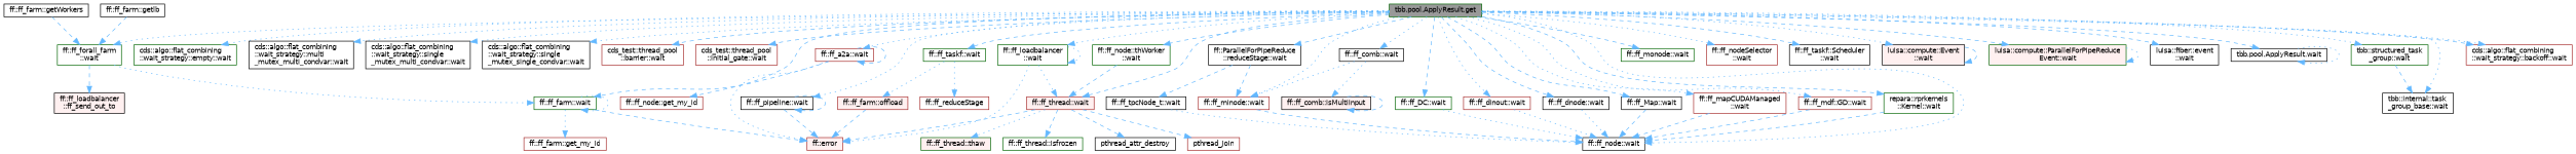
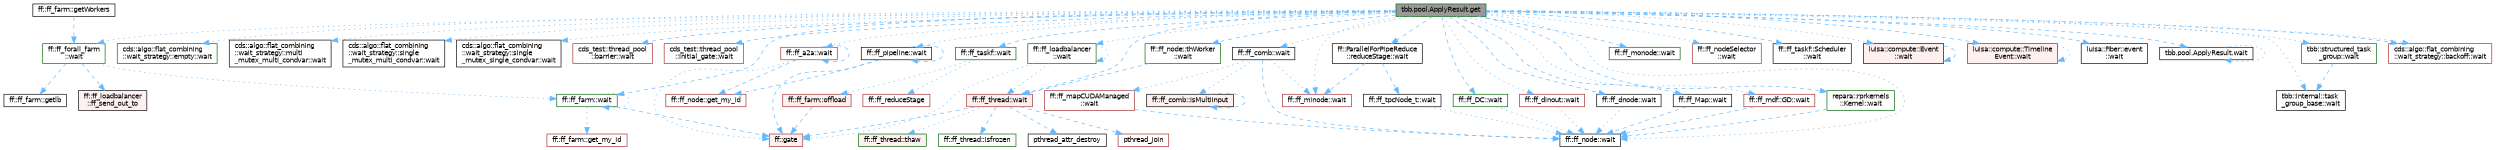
  digraph {
    fontname="DejaVu Sans"
    rankdir=TB
    node [color=black fillcolor=white fontname="DejaVu Sans" fontsize=10 shape=box style=filled]
    edge [color=steelblue1 fontname="DejaVu Sans" fontsize=10 labelfontname=Helvetica labelfontsize=10 style=dashed]
    n1 [color=darkgreen fillcolor=grey60 fontcolor=black height=0.2 label="tbb.pool.ApplyResult.get" width=0.4]
    n2 [color=brown height=0.2 label="cds::algo::flat_combining\l::wait_strategy::backoff::wait" width=0.4]
    n3 [color=darkgreen height=0.2 label="cds::algo::flat_combining\l::wait_strategy::empty::wait" width=0.4]
    n4 [height=0.2 label="cds::algo::flat_combining\l::wait_strategy::multi\l_mutex_multi_condvar::wait" width=0.4]
    n5 [height=0.2 label="cds::algo::flat_combining\l::wait_strategy::single\l_mutex_multi_condvar::wait" width=0.4]
    n6 [height=0.2 label="cds::algo::flat_combining\l::wait_strategy::single\l_mutex_single_condvar::wait" width=0.4]
    n7 [color=brown height=0.2 label="cds_test::thread_pool\l::barrier::wait" width=0.4]
    n8 [color=brown height=0.2 label="cds_test::thread_pool\l::initial_gate::wait" width=0.4]
    n9 [color=brown height=0.2 label="ff::ff_a2a::wait" width=0.4]
    n10 [height=0.2 label="ff::ff_comb::wait" width=0.4]
    n11 [color=brown height=0.2 label="ff::ff_minode::wait" width=0.4]
    n12 [height=0.2 label="ff::ff_node::wait" width=0.4]
    n13 [color=darkgreen height=0.2 label="ff::ff_DC::wait" width=0.4]
    n14 [color=brown height=0.2 label="ff::ff_dinout::wait" width=0.4]
    n15 [height=0.2 label="ff::ff_dnode::wait" width=0.4]
    n16 [color=darkgreen height=0.2 label="ff::ff_farm::wait" width=0.4]
    n17 [color=darkgreen height=0.2 label="ff::ff_forall_farm\l::wait" width=0.4]
    n18 [color=darkgreen height=0.2 label="ff::ff_loadbalancer\l::wait" width=0.4]
    n19 [color=brown fillcolor="#FFF0F0" height=0.2 label="ff::ff_thread::wait" width=0.4]
    n20 [height=0.2 label="ff::ff_Map::wait" width=0.4]
    n21 [color=brown height=0.2 label="ff::ff_mapCUDAManaged\l::wait" width=0.4]
    n22 [color=brown height=0.2 label="ff::ff_mdf::GD::wait" width=0.4]
    n23 [color=darkgreen height=0.2 label="ff::ff_monode::wait" width=0.4]
    n24 [color=darkgreen height=0.2 label="ff::ff_node::thWorker\l::wait" width=0.4]
    n25 [color=brown height=0.2 label="ff::ff_nodeSelector\l::wait" width=0.4]
    n26 [height=0.2 label="ff::ff_pipeline::wait" width=0.4]
    n27 [height=0.2 label="ff::ff_taskf::Scheduler\l::wait" width=0.4]
    n28 [color=darkgreen height=0.2 label="ff::ff_taskf::wait" width=0.4]
    n29 [height=0.2 label="ff::ParallelForPipeReduce\l::reduceStage::wait" width=0.4]
    n30 [fillcolor="#FFF0F0" height=0.2 label="luisa::compute::Event\l::wait" width=0.4]
-   n31 [color=darkgreen fillcolor="#FFF0F0" height=0.2 label="luisa::compute::ParallelForPipeReduce\lEvent::wait" width=0.4]
+   n31 [color=darkgreen fillcolor="#FFF0F0" height=0.2 label="luisa::compute::Timeline\lEvent::wait" width=0.4]
    n32 [height=0.2 label="luisa::fiber::event\l::wait" width=0.4]
    n33 [color=darkgreen height=0.2 label="repara::rprkernels\l::Kernel::wait" width=0.4]
    n34 [height=0.2 label="tbb.pool.ApplyResult.wait" width=0.4]
    n35 [height=0.2 label="tbb::internal::task\l_group_base::wait" width=0.4]
    n36 [color=darkgreen height=0.2 label="tbb::structured_task\l_group::wait" width=0.4]
-   n37 [color=brown fillcolor="#FFF0F0" height=0.2 label="ff::error" width=0.4]
+   n37 [color=brown fillcolor="#FFF0F0" height=0.2 label="ff::gate" width=0.4]
    n38 [color=brown height=0.2 label="ff::ff_node::get_my_id" width=0.4]
    n39 [fillcolor="#FFF0F0" height=0.2 label="ff::ff_comb::isMultiInput" width=0.4]
    n40 [color=brown height=0.2 label="ff::ff_farm::get_my_id" width=0.4]
    n41 [fillcolor="#FFF0F0" height=0.2 label="ff::ff_loadbalancer\l::ff_send_out_to" width=0.4]
    n42 [height=0.2 label="ff::ff_farm::getlb" width=0.4]
    n43 [color=darkgreen height=0.2 label="ff::ff_thread::isfrozen" width=0.4]
    n44 [height=0.2 label=pthread_attr_destroy width=0.4]
    n45 [color=brown height=0.2 label=pthread_join width=0.4]
    n46 [color=darkgreen fillcolor="#FFF0F0" height=0.2 label="ff::ff_thread::thaw" width=0.4]
    n47 [color=brown height=0.2 label="ff::ff_reduceStage" width=0.4]
    n48 [color=brown fillcolor="#FFF0F0" height=0.2 label="ff::ff_farm::offload" width=0.4]
    n49 [height=0.2 label="ff::ff_tpcNode_t::wait" width=0.4]
    n50 [height=0.2 label="ff::ff_farm::getWorkers" width=0.4]
    n1 -> n2
    n1 -> n2 [style=dotted]
    n1 -> n3 [style=dotted]
    n1 -> n4 [style=dotted]
    n1 -> n5 [style=dotted]
    n1 -> n6 [style=dotted]
    n1 -> n7
    n1 -> n8
    n1 -> n9 [style=dotted]
    n1 -> n10 [style=dotted]
    n1 -> n11 [style=dotted]
    n1 -> n12 [style=dotted]
    n1 -> n13
    n1 -> n14 [style=dotted]
    n1 -> n15
    n1 -> n16
    n1 -> n17 [style=dotted]
    n1 -> n18 [style=dotted]
    n1 -> n19
    n1 -> n20
-   n1 -> n21 [style=dotted]
+   n10 -> n21 [style=dotted]
    n1 -> n22 [style=dotted]
    n1 -> n23
    n1 -> n24
    n1 -> n25 [style=dotted]
    n1 -> n26 [style=dotted]
    n1 -> n27
    n1 -> n28
    n1 -> n29
    n1 -> n30 [style=dotted]
    n1 -> n31
    n1 -> n32
    n1 -> n33
    n1 -> n34
    n1 -> n35 [style=dotted]
    n1 -> n36 [style=dotted]
    n9 -> n9
    n9 -> n37 [style=dotted]
    n9 -> n38
    n10 -> n11 [style=dotted]
-   n11 -> n12
+   n10 -> n12
    n10 -> n39 [style=dotted]
    n13 -> n12 [style=dotted]
    n14 -> n12 [style=dotted]
    n15 -> n12 [style=dotted]
    n16 -> n16 [style=dotted]
    n16 -> n37
    n16 -> n40 [style=dotted]
    n17 -> n16 [style=dotted]
    n17 -> n41
-   n42 -> n17
+   n17 -> n42
    n18 -> n18 [style=dotted]
    n18 -> n19 [style=dotted]
    n18 -> n37 [style=dotted]
    n19 -> n37
    n19 -> n43
    n19 -> n44
    n19 -> n45
    n19 -> n46 [style=dotted]
    n20 -> n12
    n21 -> n12
    n22 -> n12
    n24 -> n19
    n26 -> n26
    n26 -> n37
+   n26 -> n38
    n28 -> n47 [style=dotted]
    n28 -> n48 [style=dotted]
    n29 -> n11
    n29 -> n49
    n30 -> n30
    n31 -> n31 [style=dotted]
    n33 -> n12
    n34 -> n34 [style=dotted]
    n36 -> n35
    n39 -> n39
    n48 -> n37
    n49 -> n12 [style=dotted]
    n50 -> n17
  }
